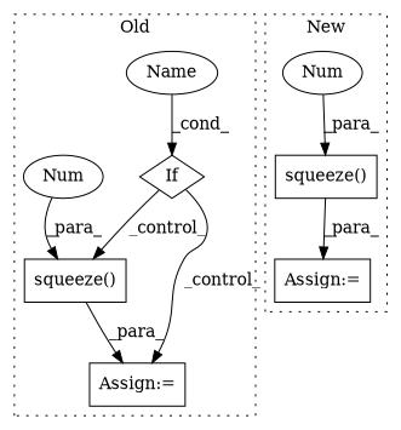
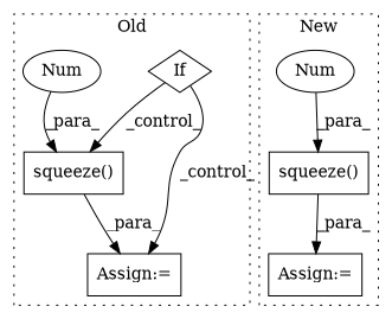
  digraph {
    node [a=68 l=3 shape=box]
    n1 [a=96 l="3,18" label=If s="8414,8430" shape=diamond]
    n2 [label="Assign:=" s=8893]
-   n3 [a=87 l=13 label=Name s=8417 shape=ellipse]
    n4 [a=75 l="33,1" label="squeeze()" s="8896,8930"]
    n5 [a=76 l=1 label=Num s=8929 shape=ellipse]
    n6 [a=75 l="33,1" label="squeeze()" s="8917,8951"]
    n7 [label="Assign:=" s=8895]
    n8 [a=76 l=1 label=Num s=8950 shape=ellipse]
    subgraph cluster_1 {
      label=Old
      style=dotted
      n1
      n2
-     n3
      n4
      n5
    }
    subgraph cluster_2 {
      label=New
      style=dotted
      n6
      n7
      n8
    }
    n1 -> n2 [label=_control_]
    n1 -> n4 [label=_control_]
-   n3 -> n1 [label=_cond_]
    n4 -> n2 [label=_para_]
    n5 -> n4 [label=_para_]
    n6 -> n7 [label=_para_]
    n8 -> n6 [label=_para_]
  }
